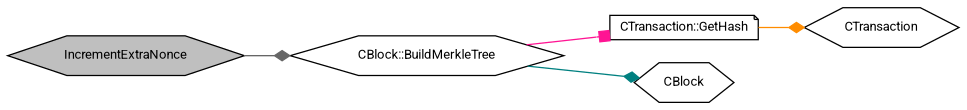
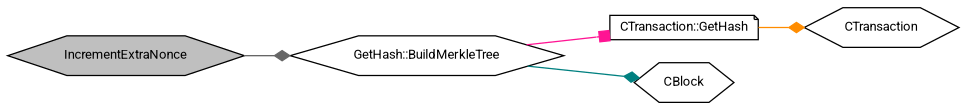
  digraph {
    fontname=Roboto
    rankdir=LR
    node [color=black fillcolor=white fontname=Roboto fontsize=10 shape=hexagon style=filled]
    edge [arrowhead=diamond fontname=Roboto fontsize=10 labelfontname=Helvetica labelfontsize=10 style=solid]
    n1 [fillcolor=grey75 fontcolor=black height=0.2 label=IncrementExtraNonce width=0.4]
-   n2 [height=0.2 label="CBlock::BuildMerkleTree" width=0.4]
+   n2 [height=0.2 label="GetHash::BuildMerkleTree" width=0.4]
    n3 [height=0.2 label="CTransaction::GetHash" shape=note width=0.4]
    n4 [height=0.2 label=CBlock width=0.4]
    n5 [height=0.2 label=CTransaction width=0.4]
    n1 -> n2 [color=gray40]
    n2 -> n3 [arrowhead=box color=deeppink]
    n2 -> n4 [color=teal]
    n3 -> n5 [color=darkorange]
  }
